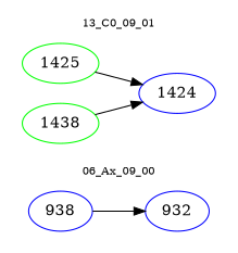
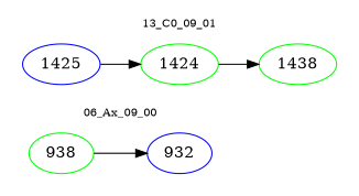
  digraph {
    rankdir=LR
    node [color=blue]
    edge [color=black]
-   n1 [label=938]
+   n1 [color=green label=938]
    n2 [label=932]
-   n3 [color=green label=1425]
-   n4 [label=1424]
+   n3 [label=1425]
+   n4 [color=green label=1424]
    n5 [color=green label=1438]
    subgraph cluster_1 {
      color=white
      fontsize=10
      label="06_Ax_09_00"
      n1
      n2
    }
    subgraph cluster_2 {
      color=white
      fontsize=10
      label="13_C0_09_01"
      n3
      n4
      n5
    }
    n1 -> n2
    n3 -> n4
-   n5 -> n4
+   n4 -> n5
  }
